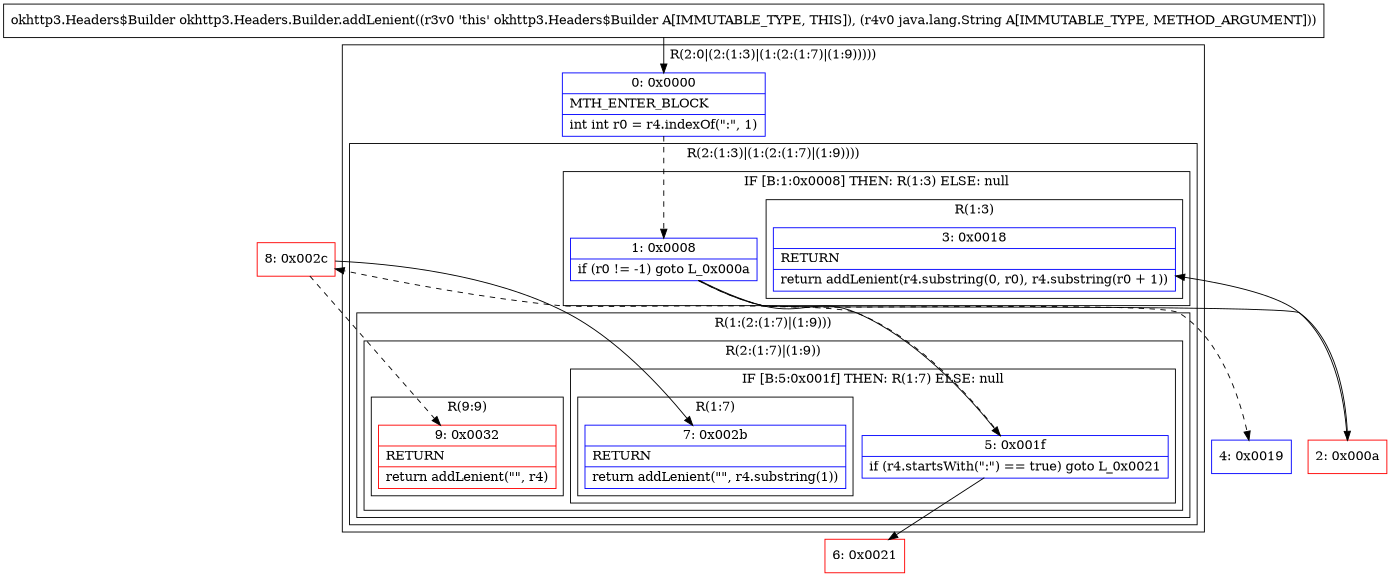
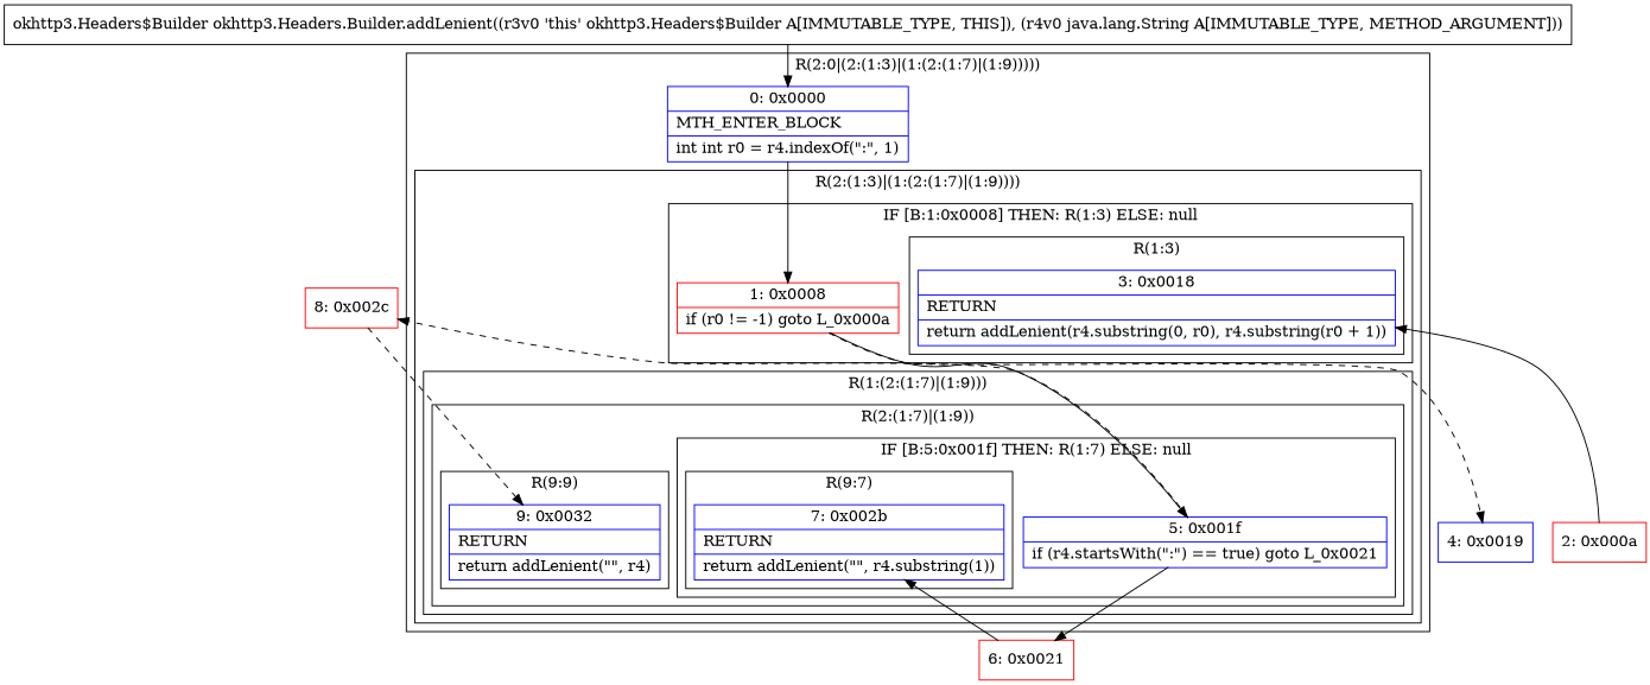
  digraph {
    node [color=blue shape=record]
    n1 [label="{3\:\ 0x0018|RETURN\l|return addLenient(r4.substring(0, r0), r4.substring(r0 + 1))\l}"]
-   n2 [label="{1\:\ 0x0008|if (r0 != \-1) goto L_0x000a\l}"]
+   n2 [color=red label="{1\:\ 0x0008|if (r0 != \-1) goto L_0x000a\l}"]
    n3 [label="{7\:\ 0x002b|RETURN\l|return addLenient(\"\", r4.substring(1))\l}"]
    n4 [label="{5\:\ 0x001f|if (r4.startsWith(\":\") == true) goto L_0x0021\l}"]
-   n5 [color=red label="{9\:\ 0x0032|RETURN\l|return addLenient(\"\", r4)\l}"]
+   n5 [label="{9\:\ 0x0032|RETURN\l|return addLenient(\"\", r4)\l}"]
    n6 [label="{0\:\ 0x0000|MTH_ENTER_BLOCK\l|int int r0 = r4.indexOf(\":\", 1)\l}"]
    n7 [color=red label="{2\:\ 0x000a}"]
    n8 [label="{4\:\ 0x0019}"]
    n9 [color=red label="{6\:\ 0x0021}"]
    n10 [color=red label="{8\:\ 0x002c}"]
    n11 [label="{okhttp3.Headers$Builder okhttp3.Headers.Builder.addLenient((r3v0 'this' okhttp3.Headers$Builder A[IMMUTABLE_TYPE, THIS]), (r4v0 java.lang.String A[IMMUTABLE_TYPE, METHOD_ARGUMENT])) }" color=""]
    subgraph cluster_1 {
      label="R(2:0|(2:(1:3)|(1:(2:(1:7)|(1:9)))))"
      n6
      subgraph cluster_2 {
        label="R(2:(1:3)|(1:(2:(1:7)|(1:9))))"
        subgraph cluster_3 {
          label="IF [B:1:0x0008] THEN: R(1:3) ELSE: null"
          n2
          subgraph cluster_4 {
            label="R(1:3)"
            n1
          }
        }
        subgraph cluster_5 {
          label="R(1:(2:(1:7)|(1:9)))"
          subgraph cluster_6 {
            label="R(2:(1:7)|(1:9))"
            subgraph cluster_7 {
              label="IF [B:5:0x001f] THEN: R(1:7) ELSE: null"
              n4
              subgraph cluster_8 {
-               label="R(1:7)"
+               label="R(9:7)"
                n3
              }
            }
            subgraph cluster_9 {
              label="R(9:9)"
              n5
            }
          }
        }
      }
    }
    n2 -> n4
-   n2 -> n7
    n2 -> n8 [style=dashed]
    n4 -> n9
    n4 -> n10 [style=dashed]
-   n6 -> n2 [style=dashed]
+   n6 -> n2
    n7 -> n1
-   n10 -> n3
+   n9 -> n3
    n10 -> n5 [style=dashed]
    n11 -> n6
  }
